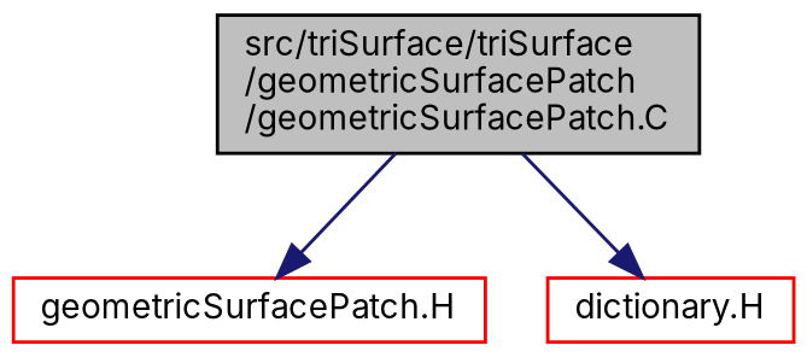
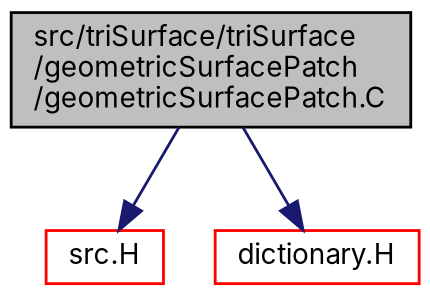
  digraph {
    fontname=Inter
    node [color=red fontname=Inter fontsize=10 shape=record]
    edge [color=midnightblue fontname=Inter fontsize=10 labelfontname=FreeSans labelfontsize=10 style=solid]
    n1 [color=black fillcolor=grey75 fontcolor=black height=0.2 label="src/triSurface/triSurface\l/geometricSurfacePatch\l/geometricSurfacePatch.C" style=filled width=0.4]
-   n2 [height=0.2 label="geometricSurfacePatch.H" width=0.4]
+   n2 [height=0.2 label="src.H" width=0.4]
    n3 [height=0.2 label="dictionary.H" width=0.4]
    n1 -> n2
    n1 -> n3
  }
